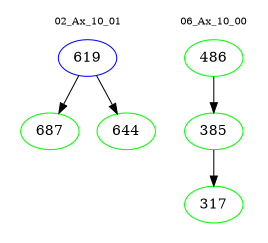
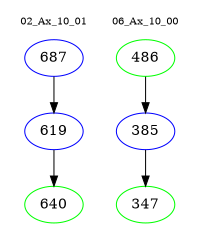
  digraph {
    node [color=green]
    edge [color=black]
-   n1 [label=687]
+   n1 [color=blue label=687]
    n2 [color=blue label=619]
-   n3 [label=644]
+   n3 [label=640]
    n4 [label=486]
-   n5 [label=385]
-   n6 [label=317]
+   n5 [color=blue label=385]
+   n6 [label=347]
    subgraph cluster_1 {
      color=white
      fontsize=10
      label="02_Ax_10_01"
      n1
      n2
      n3
    }
    subgraph cluster_2 {
      color=white
      fontsize=10
      label="06_Ax_10_00"
      n4
      n5
      n6
    }
-   n2 -> n1
+   n1 -> n2
    n2 -> n3
    n4 -> n5
    n5 -> n6
  }
